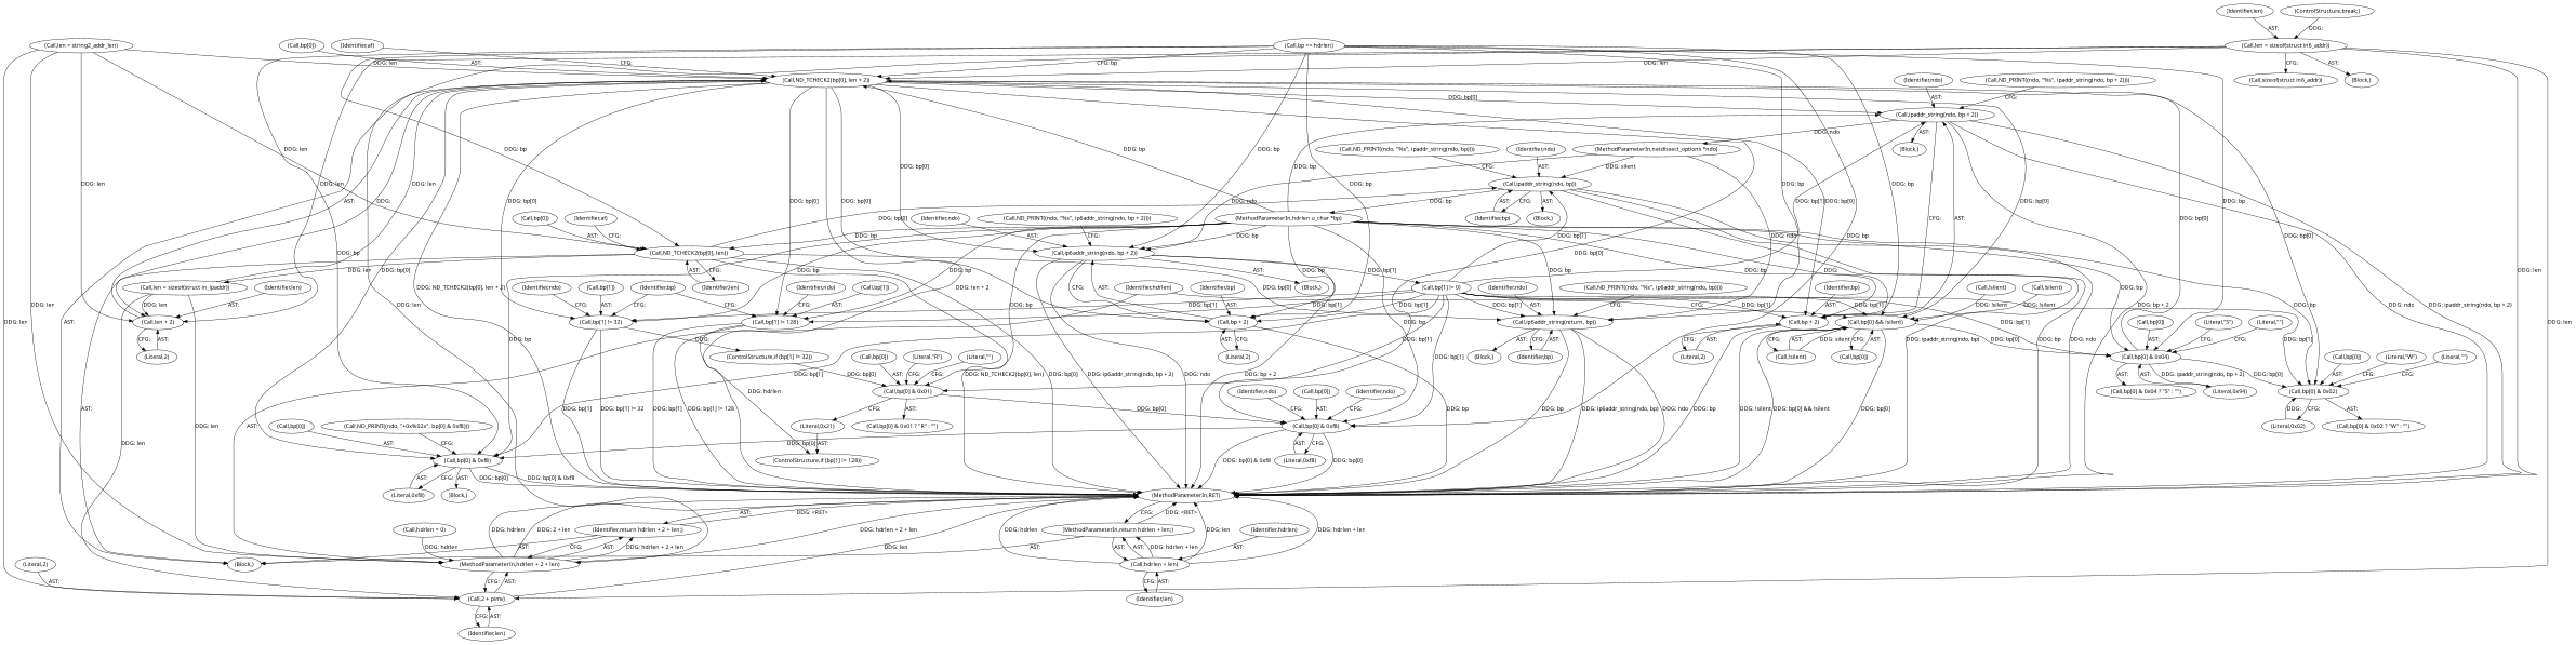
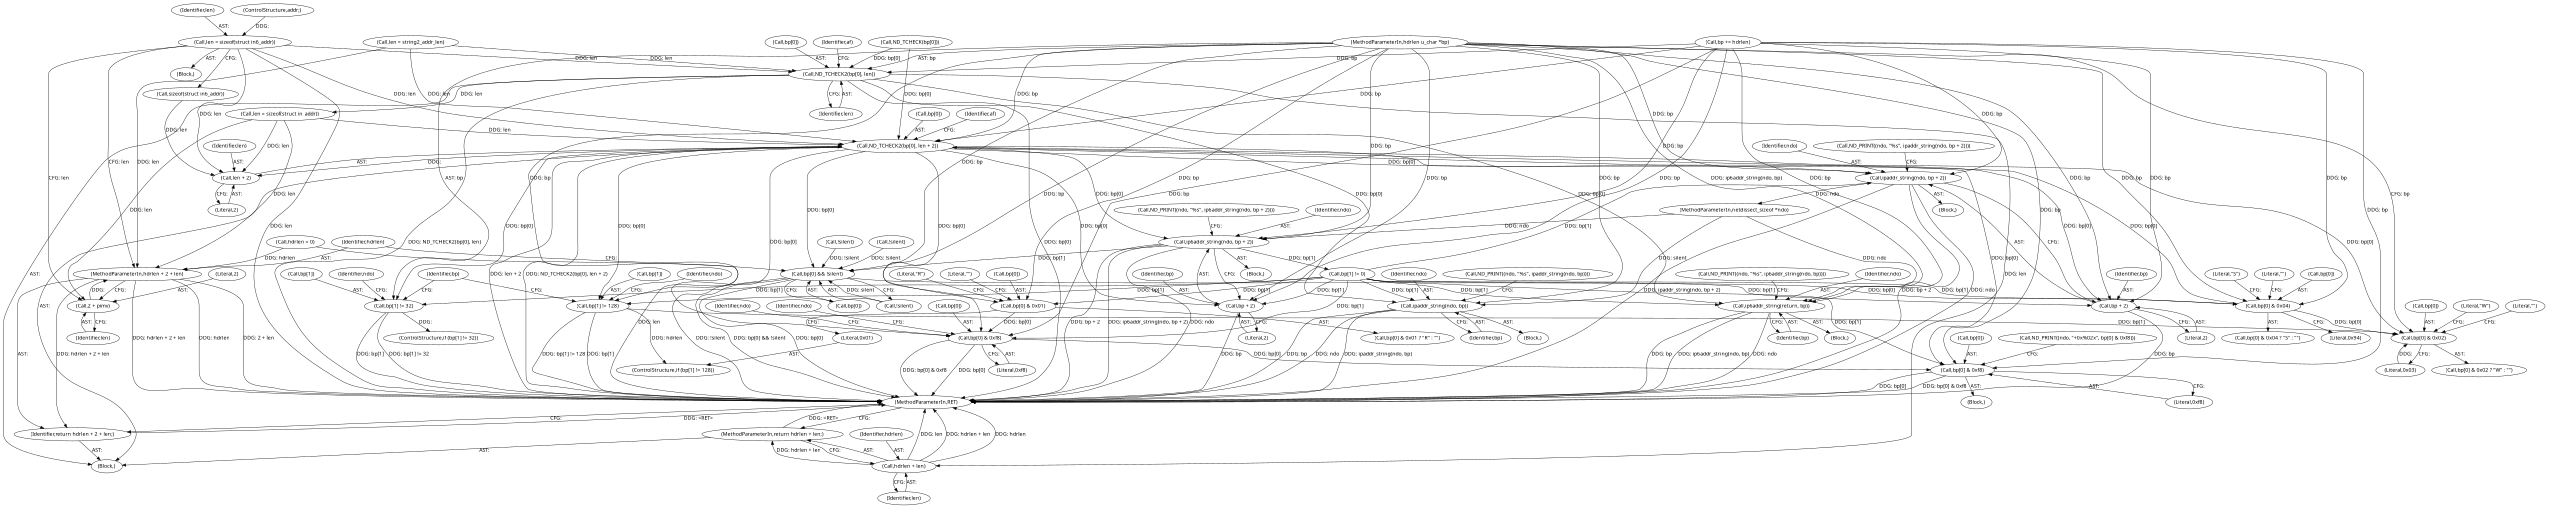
  digraph {
    fontname="Noto Sans"
    node [fontname="Noto Sans"]
    edge [fontname="Noto Sans"]
    n1 [label="(Call,len = sizeof(struct in6_addr))"]
    n2 [label="(Call,ND_TCHECK2(bp[0], len))"]
    n3 [label="(Call,ND_TCHECK2(bp[0], len + 2))"]
    n4 [label="(Call,len + 2)"]
    n5 [label="(MethodParameterIn,hdrlen + 2 + len)"]
    n6 [label="(Call,2 + pimv)"]
    n7 [label="(Call,sizeof(struct in6_addr))"]
    n8 [label="(MethodParameterIn,RET)"]
    n9 [label="(Block,)"]
    n10 [label="(Call,ipaddr_string(ndo, bp))"]
    n11 [label="(Call,ip6addr_string(return, bp))"]
    n12 [label="(Call,hdrlen + len)"]
    n13 [label="(Identifier,len)"]
    n14 [label="(Block,)"]
-   n15 [label="(Call,len = sizeof(struct in_ipaddr))"]
+   n15 [label="(Call,len = sizeof(struct in_addr))"]
    n16 [label="(Call,ipaddr_string(ndo, bp + 2))"]
    n17 [label="(Call,bp + 2)"]
    n18 [label="(Call,bp[1] != 32)"]
    n19 [label="(Call,ip6addr_string(ndo, bp + 2))"]
    n20 [label="(Call,bp + 2)"]
    n21 [label="(Call,bp[1] != 128)"]
    n22 [label="(Call,bp[0] && !silent)"]
    n23 [label="(Call,bp[0] & 0x02)"]
    n24 [label="(Call,bp[0] & 0x01)"]
    n25 [label="(Call,bp[0] & 0xf8)"]
    n26 [label="(Call,bp[0] & 0xf8)"]
    n27 [label="(Literal,2)"]
    n28 [label="(Identifier,return hdrlen + 2 + len;)"]
    n29 [label="(Identifier,len)"]
    n30 [label="(MethodParameterIn,return hdrlen + len;)"]
    n31 [label="(Block,)"]
    n32 [label="(Identifier,bp)"]
    n33 [label="(Block,)"]
    n34 [label="(Identifier,bp)"]
    n35 [label="(Identifier,len)"]
    n36 [label="(Block,)"]
-   n37 [label="(MethodParameterIn,netdissect_options *ndo)"]
+   n37 [label="(MethodParameterIn,netdissect_sizeof *ndo)"]
    n38 [label="(Literal,2)"]
    n39 [label="(ControlStructure,if (bp[1] != 32))"]
    n40 [label="(Block,)"]
    n41 [label="(Call,bp[1] != 0)"]
    n42 [label="(Literal,2)"]
    n43 [label="(ControlStructure,if (bp[1] != 128))"]
    n44 [label="(Call,bp[0] & 0x04)"]
    n45 [label="(Call,!silent)"]
    n46 [label="(Call,bp[0])"]
    n47 [label="(Literal,0x94)"]
    n48 [label="(Call,bp[0] & 0x04 ? \"S\" : \"\")"]
    n49 [label="(Call,bp[0] & 0x02 ? \"W\" : \"\")"]
-   n50 [label="(Literal,0x02)"]
-   n51 [label="(Literal,0x21)"]
+   n50 [label="(Literal,0x03)"]
+   n51 [label="(Literal,0x01)"]
    n52 [label="(Call,bp[0] & 0x01 ? \"R\" : \"\")"]
    n53 [label="(Literal,0xf8)"]
    n54 [label="(Literal,0xf8)"]
    n55 [label="(Block,)"]
    n56 [label="(Call,ND_PRINT((ndo, \"%s\", ip6addr_string(ndo, bp))))"]
    n57 [label="(Call,bp[0])"]
    n58 [label="(Call,bp[0])"]
    n59 [label="(Literal,\"W\")"]
    n60 [label="(Identifier,ndo)"]
    n61 [label="(Identifier,hdrlen)"]
    n62 [label="(Call,bp[0])"]
    n63 [label="(Identifier,ndo)"]
    n64 [label="(Identifier,ndo)"]
    n65 [label="(Literal,2)"]
    n66 [label="(Literal,\"S\")"]
    n67 [label="(Identifier,af)"]
    n68 [label="(Identifier,ndo)"]
+   n69 [label="(Call,ND_TCHECK(bp[0]))"]
    n70 [label="(Identifier,len)"]
    n71 [label="(Call,!silent)"]
    n72 [label="(Call,bp[0])"]
    n73 [label="(Identifier,ndo)"]
    n74 [label="(MethodParameterIn,hdrlen u_char *bp)"]
    n75 [label="(Call,bp[1])"]
    n76 [label="(Literal,\"\")"]
    n77 [label="(Call,hdrlen = 0)"]
    n78 [label="(Call,ND_PRINT((ndo, \"%s\", ipaddr_string(ndo, bp))))"]
    n79 [label="(Identifier,ndo)"]
    n80 [label="(Call,bp += hdrlen)"]
    n81 [label="(Identifier,ndo)"]
    n82 [label="(Call,!silent)"]
    n83 [label="(Identifier,bp)"]
    n84 [label="(Identifier,af)"]
    n85 [label="(Call,bp[0])"]
    n86 [label="(Identifier,hdrlen)"]
    n87 [label="(Identifier,len)"]
    n88 [label="(Call,bp[0])"]
    n89 [label="(Call,bp[0])"]
    n90 [label="(Literal,\"R\")"]
    n91 [label="(Identifier,ndo)"]
    n92 [label="(Call,ND_PRINT((ndo, \"%s\", ipaddr_string(ndo, bp + 2))))"]
    n93 [label="(Identifier,bp)"]
    n94 [label="(Call,bp[1])"]
-   n95 [label="(ControlStructure,break;)"]
+   n95 [label="(ControlStructure,addr;)"]
    n96 [label="(Call,ND_PRINT((ndo, \"+0x%02x\", bp[0] & 0xf8)))"]
    n97 [label="(Call,len = string2_addr_len)"]
    n98 [label="(Identifier,bp)"]
    n99 [label="(Literal,\"\")"]
    n100 [label="(Literal,\"\")"]
    n101 [label="(Call,ND_PRINT((ndo, \"%s\", ip6addr_string(ndo, bp + 2))))"]
+   n1 -> n2 [label="DDG: len"]
    n1 -> n3 [label="DDG: len"]
    n1 -> n4 [label="DDG: len"]
-   n1 -> n5 [label="DDG: len"]
-   n1 -> n6 [label="DDG: len"]
+   n1 -> n5 [label="CFG: len"]
+   n1 -> n6 [label="CFG: len"]
    n1 -> n7 [label="CFG: "]
    n1 -> n8 [label="DDG: len"]
    n1 -> n9 [label="AST: "]
    n2 -> n8 [label="DDG: bp[0]"]
    n2 -> n8 [label="DDG: ND_TCHECK2(bp[0], len)"]
    n2 -> n10 [label="DDG: bp[0]"]
    n2 -> n11 [label="DDG: bp[0]"]
+   n2 -> n12 [label="DDG: len"]
    n2 -> n13 [label="CFG: "]
    n2 -> n14 [label="AST: "]
    n2 -> n15 [label="DDG: len"]
    n3 -> n4 [label="DDG: "]
    n3 -> n8 [label="DDG: ND_TCHECK2(bp[0], len + 2)"]
    n3 -> n8 [label="DDG: len + 2"]
    n3 -> n14 [label="AST: "]
    n3 -> n16 [label="DDG: bp[0]"]
    n3 -> n17 [label="DDG: bp[0]"]
    n3 -> n18 [label="DDG: bp[0]"]
    n3 -> n19 [label="DDG: bp[0]"]
    n3 -> n20 [label="DDG: bp[0]"]
    n3 -> n21 [label="DDG: bp[0]"]
    n3 -> n22 [label="DDG: bp[0]"]
    n3 -> n23 [label="DDG: bp[0]"]
-   n39 -> n24 [label="DDG: bp[0]"]
+   n3 -> n24 [label="DDG: bp[0]"]
    n3 -> n25 [label="DDG: bp[0]"]
    n3 -> n26 [label="DDG: bp[0]"]
    n4 -> n3 [label="AST: "]
    n4 -> n27 [label="CFG: "]
    n5 -> n6 [label="CFG: "]
    n5 -> n8 [label="DDG: hdrlen"]
    n5 -> n8 [label="DDG: 2 + len"]
    n5 -> n8 [label="DDG: hdrlen + 2 + len"]
    n5 -> n28 [label="AST: "]
    n5 -> n28 [label="DDG: hdrlen + 2 + len"]
-   n6 -> n5 [label="AST: "]
-   n6 -> n8 [label="DDG: len"]
+   n6 -> n5 [label="DDG: "]
+   n77 -> n8 [label="DDG: len"]
    n6 -> n29 [label="CFG: "]
-   n8 -> n28 [label="AST: "]
+   n8 -> n28 [label="CFG: "]
    n8 -> n30 [label="CFG: "]
    n10 -> n8 [label="DDG: ipaddr_string(ndo, bp)"]
    n10 -> n8 [label="DDG: bp"]
    n10 -> n8 [label="DDG: ndo"]
    n10 -> n31 [label="AST: "]
    n10 -> n32 [label="CFG: "]
    n11 -> n8 [label="DDG: ip6addr_string(ndo, bp)"]
    n11 -> n8 [label="DDG: ndo"]
    n11 -> n8 [label="DDG: bp"]
    n11 -> n33 [label="AST: "]
    n11 -> n34 [label="CFG: "]
    n12 -> n8 [label="DDG: len"]
    n12 -> n8 [label="DDG: hdrlen + len"]
    n12 -> n8 [label="DDG: hdrlen"]
    n12 -> n30 [label="AST: "]
    n12 -> n30 [label="DDG: hdrlen + len"]
    n12 -> n35 [label="CFG: "]
    n13 -> n2 [label="AST: "]
    n15 -> n3 [label="DDG: len"]
    n15 -> n4 [label="DDG: len"]
    n15 -> n5 [label="DDG: len"]
    n15 -> n6 [label="DDG: len"]
    n16 -> n8 [label="DDG: bp + 2"]
    n16 -> n8 [label="DDG: ndo"]
    n16 -> n8 [label="DDG: ipaddr_string(ndo, bp + 2)"]
    n16 -> n17 [label="CFG: "]
    n16 -> n36 [label="AST: "]
    n16 -> n37 [label="DDG: ndo"]
    n17 -> n8 [label="DDG: bp"]
    n17 -> n16 [label="AST: "]
    n17 -> n38 [label="CFG: "]
    n18 -> n8 [label="DDG: bp[1] != 32"]
    n18 -> n8 [label="DDG: bp[1]"]
    n18 -> n39 [label="DDG: "]
    n19 -> n8 [label="DDG: ip6addr_string(ndo, bp + 2)"]
    n19 -> n8 [label="DDG: ndo"]
    n19 -> n8 [label="DDG: bp + 2"]
    n19 -> n20 [label="CFG: "]
    n19 -> n40 [label="AST: "]
    n19 -> n41 [label="DDG: bp[1]"]
    n20 -> n8 [label="DDG: bp"]
    n20 -> n19 [label="AST: "]
    n20 -> n42 [label="CFG: "]
    n21 -> n8 [label="DDG: bp[1]"]
    n21 -> n8 [label="DDG: bp[1] != 128"]
    n21 -> n43 [label="DDG: hdrlen"]
    n22 -> n8 [label="DDG: bp[0]"]
    n22 -> n8 [label="DDG: !silent"]
    n22 -> n8 [label="DDG: bp[0] && !silent"]
    n22 -> n44 [label="DDG: bp[0]"]
    n22 -> n45 [label="CFG: "]
    n22 -> n46 [label="CFG: "]
    n23 -> n49 [label="AST: "]
    n23 -> n50 [label="CFG: "]
    n24 -> n25 [label="DDG: bp[0]"]
    n24 -> n51 [label="CFG: "]
    n24 -> n52 [label="AST: "]
    n25 -> n8 [label="DDG: bp[0] & 0xf8"]
    n25 -> n8 [label="DDG: bp[0]"]
    n25 -> n26 [label="DDG: bp[0]"]
    n25 -> n53 [label="CFG: "]
    n26 -> n8 [label="DDG: bp[0] & 0xf8"]
    n26 -> n8 [label="DDG: bp[0]"]
    n26 -> n54 [label="CFG: "]
    n26 -> n55 [label="AST: "]
    n27 -> n4 [label="AST: "]
-   n28 -> n5 [label="CFG: "]
    n28 -> n8 [label="DDG: <RET>"]
    n28 -> n14 [label="AST: "]
    n29 -> n6 [label="AST: "]
    n30 -> n8 [label="DDG: <RET>"]
-   n30 -> n12 [label="AST: "]
+   n30 -> n12 [label="CFG: "]
    n30 -> n14 [label="AST: "]
    n32 -> n10 [label="AST: "]
    n34 -> n11 [label="AST: "]
    n35 -> n12 [label="AST: "]
    n37 -> n10 [label="DDG: silent"]
    n37 -> n11 [label="DDG: ndo"]
    n37 -> n19 [label="DDG: ndo"]
    n38 -> n17 [label="AST: "]
    n41 -> n10 [label="DDG: bp[1]"]
    n41 -> n11 [label="DDG: bp[1]"]
    n41 -> n16 [label="DDG: bp[1]"]
    n41 -> n17 [label="DDG: bp[1]"]
    n41 -> n18 [label="DDG: bp[1]"]
    n41 -> n20 [label="DDG: bp[1]"]
    n41 -> n21 [label="DDG: bp[1]"]
-   n41 -> n22 [label="DDG: bp[1]"]
-   n41 -> n23 [label="DDG: bp[1]"]
+   n19 -> n22 [label="DDG: bp[1]"]
+   n21 -> n23 [label="DDG: bp[1]"]
    n41 -> n24 [label="DDG: bp[1]"]
    n41 -> n25 [label="DDG: bp[1]"]
    n41 -> n26 [label="DDG: bp[1]"]
    n41 -> n44 [label="DDG: bp[1]"]
    n42 -> n20 [label="AST: "]
    n44 -> n3 [label="DDG: bp[0]"]
    n44 -> n23 [label="DDG: bp[0]"]
-   n44 -> n47 [label="DDG: ipaddr_string(ndo, bp + 2)"]
+   n44 -> n47 [label="CFG: "]
    n44 -> n48 [label="AST: "]
    n45 -> n22 [label="AST: "]
    n45 -> n22 [label="DDG: silent"]
    n46 -> n22 [label="AST: "]
-   n47 -> n44 [label="AST: "]
    n50 -> n23 [label="DDG: "]
    n51 -> n43 [label="AST: "]
    n53 -> n25 [label="AST: "]
    n54 -> n26 [label="AST: "]
    n56 -> n11 [label="CFG: "]
    n57 -> n23 [label="AST: "]
    n58 -> n24 [label="AST: "]
    n59 -> n23 [label="CFG: "]
    n60 -> n21 [label="CFG: "]
    n61 -> n12 [label="AST: "]
    n62 -> n2 [label="AST: "]
    n63 -> n11 [label="AST: "]
    n64 -> n16 [label="AST: "]
    n65 -> n6 [label="AST: "]
    n66 -> n44 [label="CFG: "]
    n67 -> n2 [label="CFG: "]
    n68 -> n25 [label="CFG: "]
+   n69 -> n2 [label="DDG: bp[0]"]
+   n69 -> n3 [label="DDG: bp[0]"]
    n70 -> n4 [label="AST: "]
    n71 -> n22 [label="DDG: !silent"]
    n72 -> n25 [label="AST: "]
    n73 -> n18 [label="CFG: "]
-   n74 -> n2 [label="DDG: bp"]
+   n74 -> n2 [label="AST: bp"]
    n74 -> n3 [label="DDG: bp"]
-   n10 -> n74 [label="DDG: bp"]
-   n74 -> n11 [label="DDG: bp"]
+   n74 -> n10 [label="DDG: bp"]
+   n74 -> n11 [label="DDG: ip6addr_string(ndo, bp)"]
    n74 -> n16 [label="DDG: bp"]
    n74 -> n17 [label="DDG: bp"]
-   n74 -> n18 [label="DDG: bp"]
+   n74 -> n18 [label="AST: bp"]
    n74 -> n19 [label="DDG: bp"]
    n74 -> n20 [label="DDG: bp"]
    n74 -> n21 [label="DDG: bp"]
-   n74 -> n22 [label="DDG: "]
-   n74 -> n23 [label="DDG: bp"]
+   n74 -> n22 [label="DDG: bp"]
+   n74 -> n23 [label="CFG: bp"]
    n74 -> n24 [label="DDG: bp"]
    n74 -> n25 [label="DDG: bp"]
    n74 -> n26 [label="DDG: bp"]
    n74 -> n44 [label="DDG: bp"]
    n75 -> n18 [label="AST: "]
    n76 -> n44 [label="CFG: "]
    n77 -> n5 [label="DDG: hdrlen"]
    n78 -> n10 [label="CFG: "]
    n79 -> n10 [label="AST: "]
    n80 -> n2 [label="DDG: bp"]
-   n80 -> n3 [label="CFG: bp"]
+   n80 -> n3 [label="DDG: bp"]
    n80 -> n11 [label="DDG: bp"]
+   n80 -> n16 [label="DDG: bp"]
    n80 -> n17 [label="DDG: bp"]
    n80 -> n19 [label="DDG: bp"]
    n80 -> n20 [label="DDG: bp"]
    n80 -> n25 [label="DDG: bp"]
    n80 -> n26 [label="DDG: bp"]
    n80 -> n44 [label="DDG: bp"]
    n81 -> n19 [label="AST: "]
    n82 -> n22 [label="DDG: !silent"]
    n83 -> n20 [label="AST: "]
    n84 -> n3 [label="CFG: "]
    n85 -> n3 [label="AST: "]
    n86 -> n5 [label="AST: "]
    n86 -> n22 [label="CFG: "]
    n87 -> n1 [label="AST: "]
    n88 -> n44 [label="AST: "]
    n89 -> n26 [label="AST: "]
    n90 -> n24 [label="CFG: "]
    n91 -> n25 [label="CFG: "]
    n92 -> n16 [label="CFG: "]
    n93 -> n18 [label="CFG: "]
    n93 -> n21 [label="CFG: "]
    n94 -> n21 [label="AST: "]
    n95 -> n1 [label="DDG: "]
    n96 -> n26 [label="CFG: "]
    n97 -> n2 [label="DDG: len"]
    n97 -> n3 [label="DDG: len"]
-   n97 -> n4 [label="DDG: len"]
+   n7 -> n4 [label="DDG: len"]
    n97 -> n5 [label="DDG: len"]
-   n97 -> n6 [label="DDG: len"]
    n98 -> n17 [label="AST: "]
    n99 -> n24 [label="CFG: "]
    n100 -> n23 [label="CFG: "]
    n101 -> n19 [label="CFG: "]
  }
